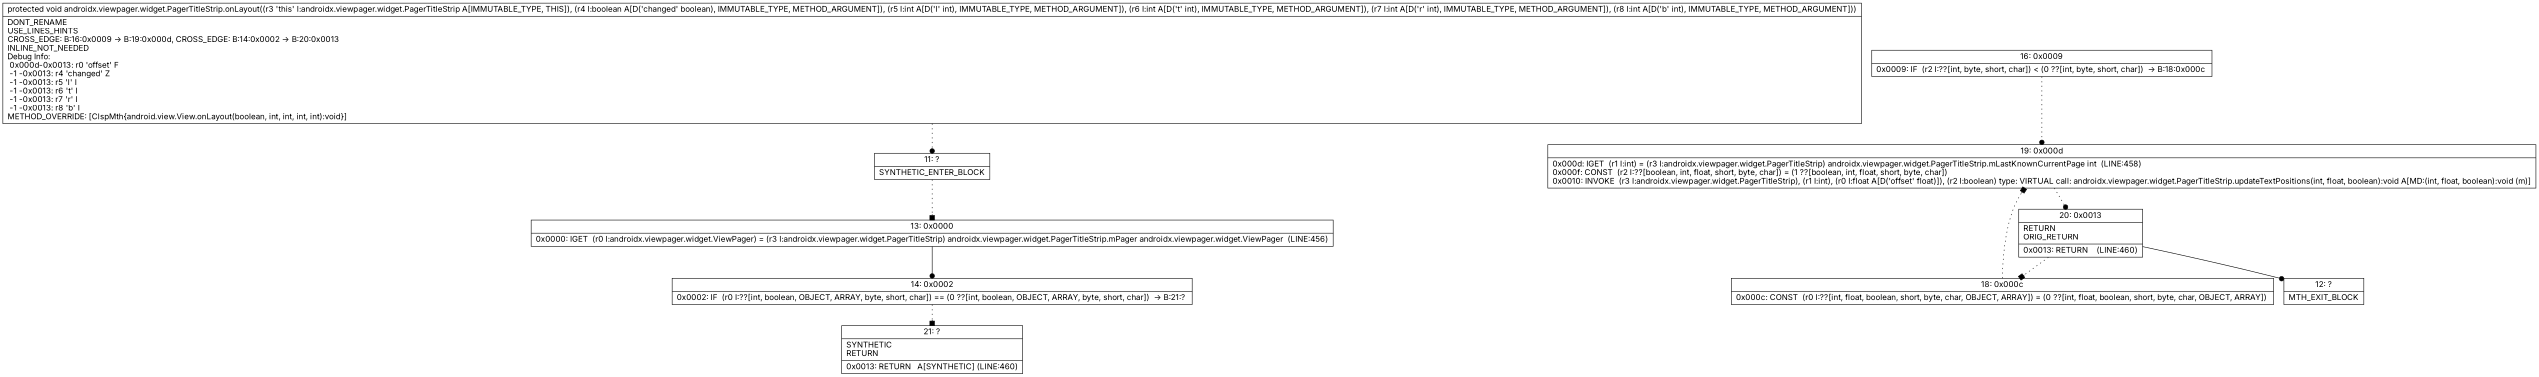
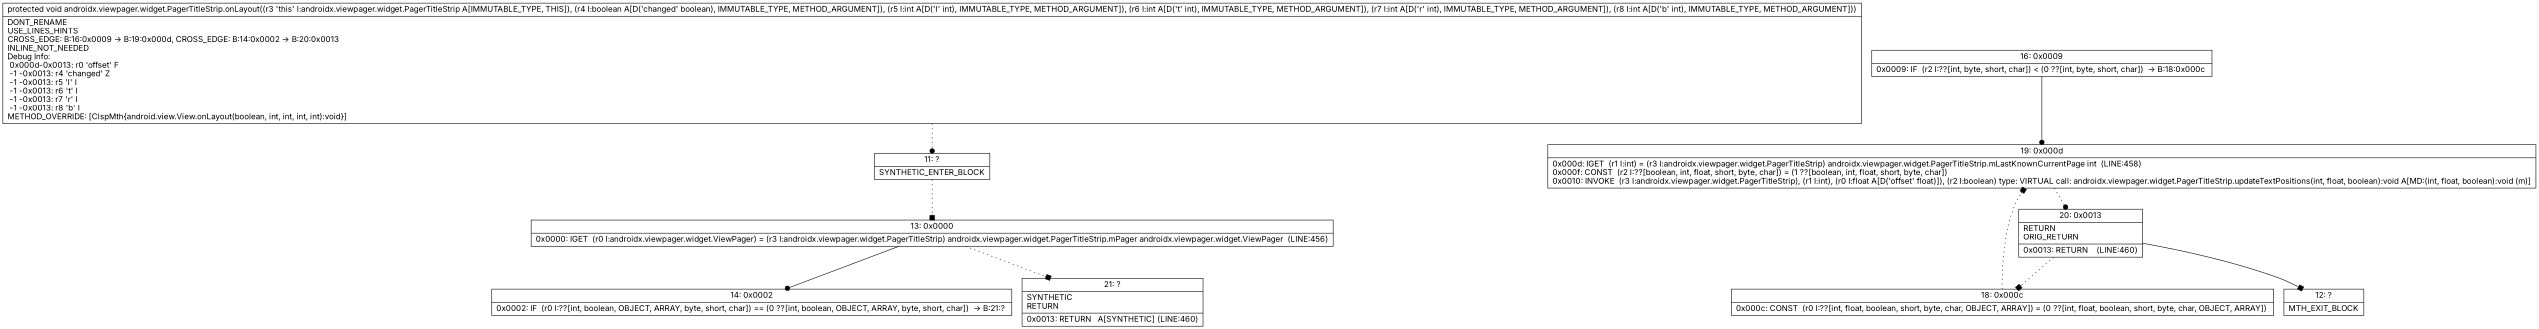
  digraph {
    fontname=Inter
    node [fontname=Inter shape=record]
    edge [arrowhead=dot fontname=Inter style=dotted]
    n1 [label="{11\:\ ?|SYNTHETIC_ENTER_BLOCK\l}"]
    n2 [label="{13\:\ 0x0000|0x0000: IGET  (r0 I:androidx.viewpager.widget.ViewPager) = (r3 I:androidx.viewpager.widget.PagerTitleStrip) androidx.viewpager.widget.PagerTitleStrip.mPager androidx.viewpager.widget.ViewPager  (LINE:456)\l}"]
    n3 [label="{14\:\ 0x0002|0x0002: IF  (r0 I:??[int, boolean, OBJECT, ARRAY, byte, short, char]) == (0 ??[int, boolean, OBJECT, ARRAY, byte, short, char])  \-\> B:21:? \l}"]
    n4 [label="{21\:\ ?|SYNTHETIC\lRETURN\l|0x0013: RETURN   A[SYNTHETIC] (LINE:460)\l}"]
    n5 [label="{16\:\ 0x0009|0x0009: IF  (r2 I:??[int, byte, short, char]) \< (0 ??[int, byte, short, char])  \-\> B:18:0x000c \l}"]
    n6 [label="{19\:\ 0x000d|0x000d: IGET  (r1 I:int) = (r3 I:androidx.viewpager.widget.PagerTitleStrip) androidx.viewpager.widget.PagerTitleStrip.mLastKnownCurrentPage int  (LINE:458)\l0x000f: CONST  (r2 I:??[boolean, int, float, short, byte, char]) = (1 ??[boolean, int, float, short, byte, char]) \l0x0010: INVOKE  (r3 I:androidx.viewpager.widget.PagerTitleStrip), (r1 I:int), (r0 I:float A[D('offset' float)]), (r2 I:boolean) type: VIRTUAL call: androidx.viewpager.widget.PagerTitleStrip.updateTextPositions(int, float, boolean):void A[MD:(int, float, boolean):void (m)]\l}"]
    n7 [label="{18\:\ 0x000c|0x000c: CONST  (r0 I:??[int, float, boolean, short, byte, char, OBJECT, ARRAY]) = (0 ??[int, float, boolean, short, byte, char, OBJECT, ARRAY]) \l}"]
    n8 [label="{20\:\ 0x0013|RETURN\lORIG_RETURN\l|0x0013: RETURN    (LINE:460)\l}"]
    n9 [label="{12\:\ ?|MTH_EXIT_BLOCK\l}"]
    n10 [label="{protected void androidx.viewpager.widget.PagerTitleStrip.onLayout((r3 'this' I:androidx.viewpager.widget.PagerTitleStrip A[IMMUTABLE_TYPE, THIS]), (r4 I:boolean A[D('changed' boolean), IMMUTABLE_TYPE, METHOD_ARGUMENT]), (r5 I:int A[D('l' int), IMMUTABLE_TYPE, METHOD_ARGUMENT]), (r6 I:int A[D('t' int), IMMUTABLE_TYPE, METHOD_ARGUMENT]), (r7 I:int A[D('r' int), IMMUTABLE_TYPE, METHOD_ARGUMENT]), (r8 I:int A[D('b' int), IMMUTABLE_TYPE, METHOD_ARGUMENT]))  | DONT_RENAME\lUSE_LINES_HINTS\lCROSS_EDGE: B:16:0x0009 \-\> B:19:0x000d, CROSS_EDGE: B:14:0x0002 \-\> B:20:0x0013\lINLINE_NOT_NEEDED\lDebug Info:\l  0x000d\-0x0013: r0 'offset' F\l  \-1 \-0x0013: r4 'changed' Z\l  \-1 \-0x0013: r5 'l' I\l  \-1 \-0x0013: r6 't' I\l  \-1 \-0x0013: r7 'r' I\l  \-1 \-0x0013: r8 'b' I\lMETHOD_OVERRIDE: [ClspMth\{android.view.View.onLayout(boolean, int, int, int, int):void\}]\l}"]
    n1 -> n2 [arrowhead=box]
    n2 -> n3 [style=solid]
-   n3 -> n4 [arrowhead=box]
-   n5 -> n6
+   n2 -> n4 [arrowhead=box]
+   n5 -> n6 [style=solid]
    n6 -> n8
    n7 -> n6 [arrowhead=box]
    n8 -> n7 [arrowhead=box]
-   n8 -> n9 [style=solid]
+   n8 -> n9 [arrowhead=box style=solid]
    n10 -> n1
  }
